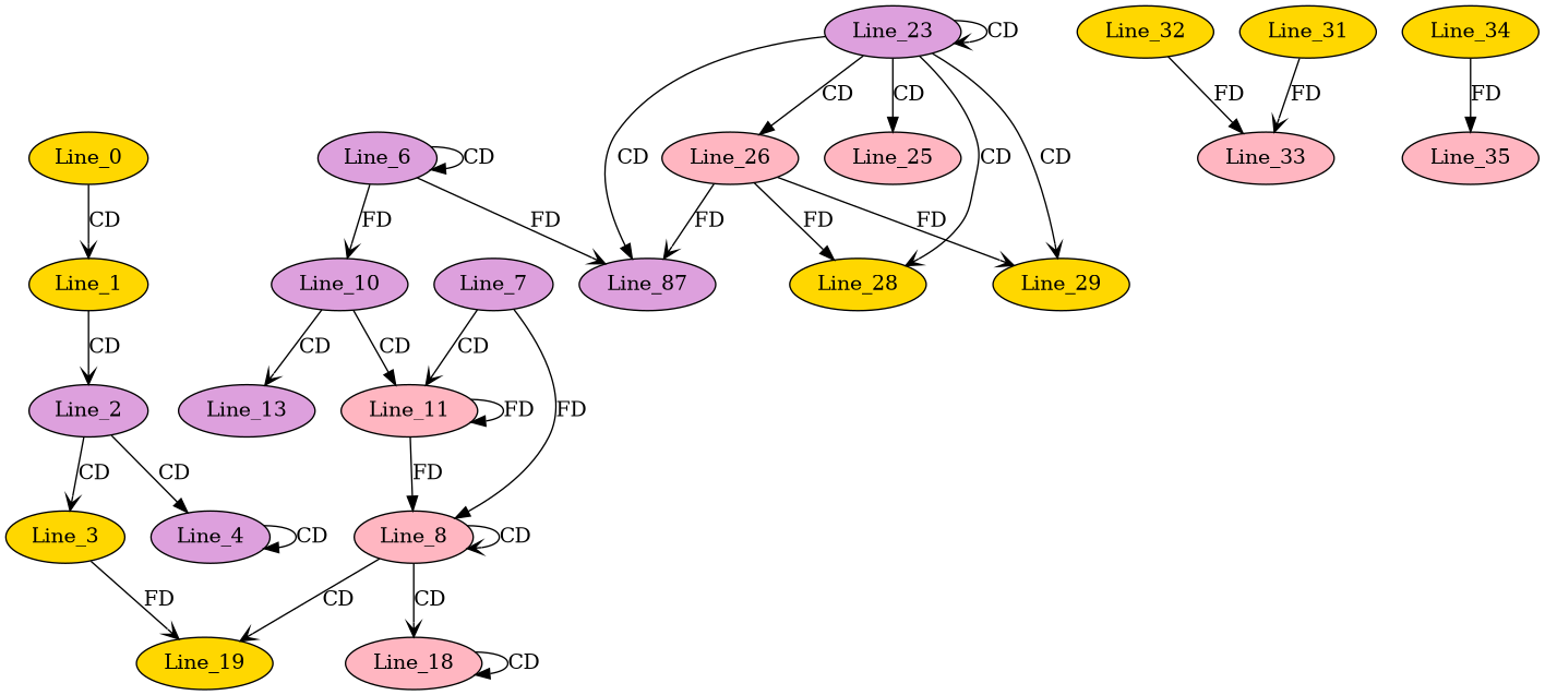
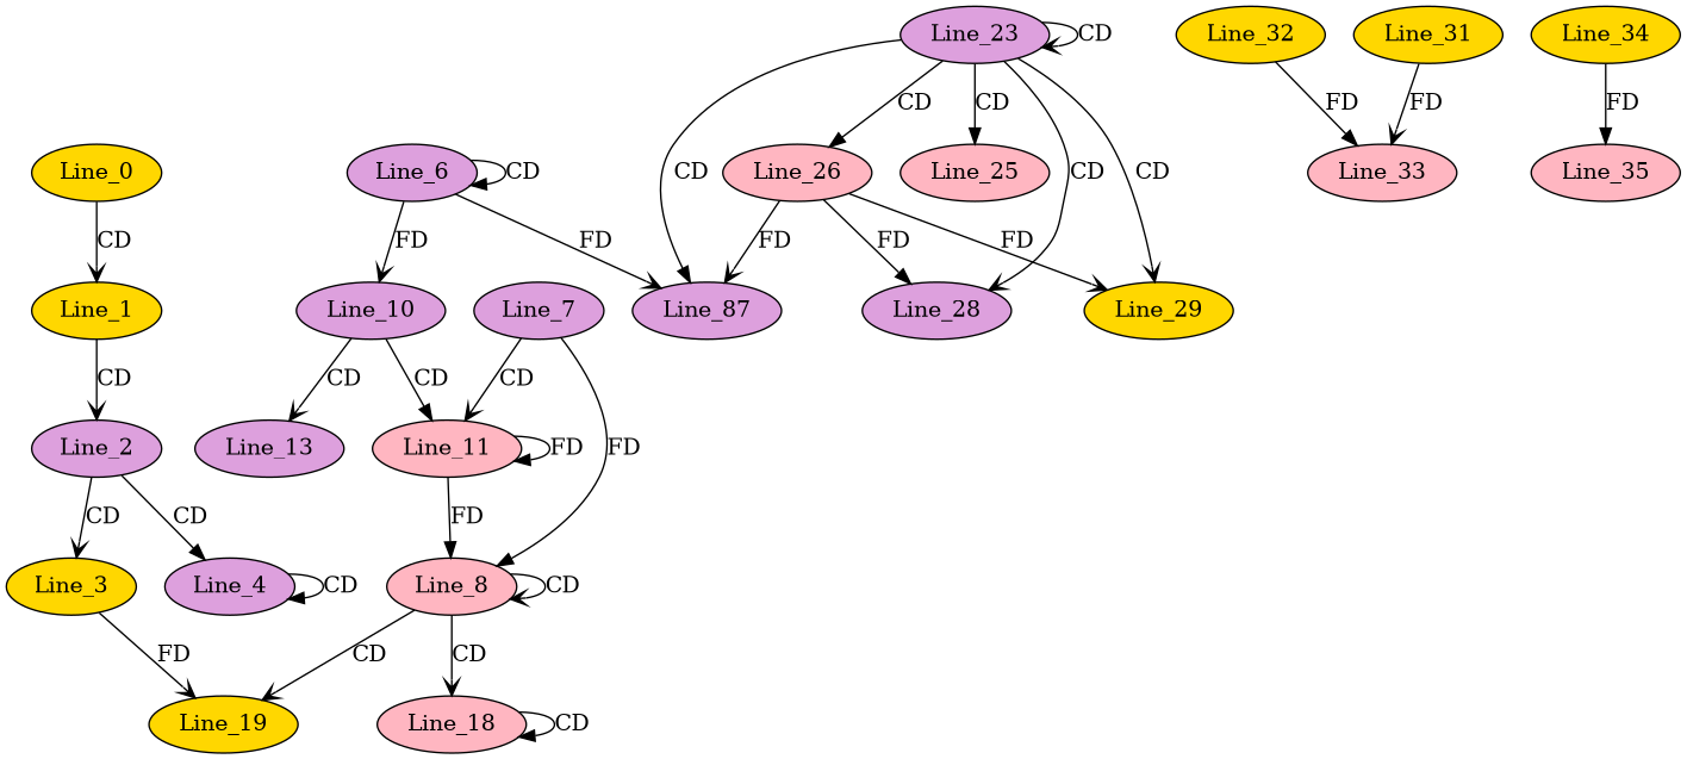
  digraph {
    node [fillcolor=plum style=filled]
    edge [arrowhead=vee]
    Line_0 [fillcolor=gold]
    Line_1 [fillcolor=gold]
    Line_2
    Line_3 [fillcolor=gold]
    Line_4
    Line_19 [fillcolor=gold]
    Line_6
    Line_10
    n9 [label=Line_87]
    Line_11 [fillcolor=lightpink]
    Line_13
    Line_8 [fillcolor=lightpink]
    Line_7
    Line_18 [fillcolor=lightpink]
    Line_23
    Line_25 [fillcolor=lightpink]
    Line_26 [fillcolor=lightpink]
-   Line_28 [fillcolor=gold]
+   Line_28
    Line_29 [fillcolor=gold]
    Line_32 [fillcolor=gold]
    Line_33 [fillcolor=lightpink]
    Line_31 [fillcolor=gold]
    Line_34 [fillcolor=gold]
    Line_35 [fillcolor=lightpink]
    Line_0 -> Line_1 [label=CD]
    Line_1 -> Line_2 [label=CD]
    Line_2 -> Line_3 [label=CD]
    Line_2 -> Line_4 [arrowhead=normal label=CD]
    Line_3 -> Line_19 [label=FD]
    Line_4 -> Line_4 [arrowhead=normal label=CD]
    Line_6 -> Line_6 [arrowhead=normal label=CD]
    Line_6 -> Line_10 [label=FD]
    Line_6 -> n9 [label=FD]
    Line_10 -> Line_11 [arrowhead=normal label=CD]
    Line_10 -> Line_13 [label=CD]
    Line_11 -> Line_11 [arrowhead=normal label=FD]
    Line_11 -> Line_8 [arrowhead=normal label=FD]
    Line_8 -> Line_19 [label=CD]
    Line_8 -> Line_8 [label=CD]
    Line_8 -> Line_18 [label=CD]
    Line_7 -> Line_11 [label=CD]
    Line_7 -> Line_8 [arrowhead=normal label=FD]
    Line_18 -> Line_18 [arrowhead=normal label=CD]
    Line_23 -> n9 [arrowhead=normal label=CD]
    Line_23 -> Line_23 [label=CD]
    Line_23 -> Line_25 [arrowhead=normal label=CD]
    Line_23 -> Line_26 [arrowhead=normal label=CD]
    Line_23 -> Line_28 [label=CD]
    Line_23 -> Line_29 [label=CD]
    Line_26 -> n9 [label=FD]
    Line_26 -> Line_28 [arrowhead=normal label=FD]
    Line_26 -> Line_29 [label=FD]
    Line_32 -> Line_33 [arrowhead=normal label=FD]
    Line_31 -> Line_33 [label=FD]
    Line_34 -> Line_35 [arrowhead=normal label=FD]
  }
